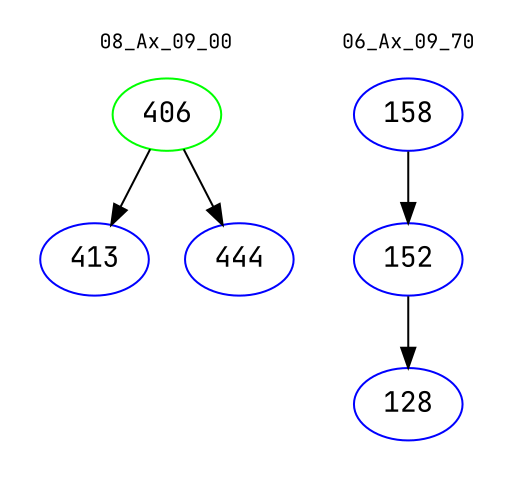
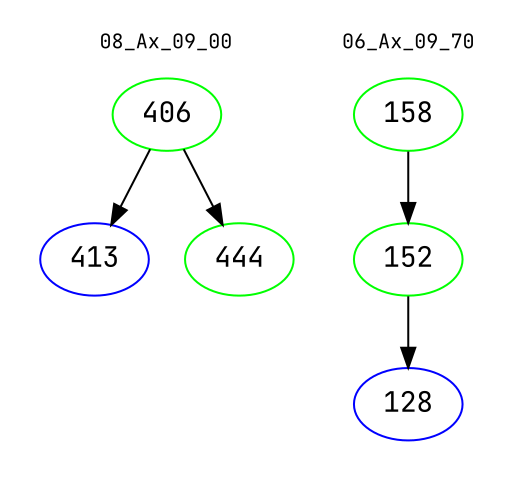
  digraph {
    fontname="JetBrains Mono"
    node [color=blue fontname="JetBrains Mono"]
    edge [color=black fontname="JetBrains Mono"]
    n1 [color=green label=406]
    n2 [label=413]
-   n3 [label=444]
-   n4 [label=158]
-   n5 [label=152]
+   n3 [color=green label=444]
+   n4 [color=green label=158]
+   n5 [color=green label=152]
    n6 [label=128]
    subgraph cluster_1 {
      color=white
      fontsize=10
      label="08_Ax_09_00"
      n1
      n2
      n3
    }
    subgraph cluster_2 {
      color=white
      fontsize=10
      label="06_Ax_09_70"
      n4
      n5
      n6
    }
    n1 -> n2
    n1 -> n3
    n4 -> n5
    n5 -> n6
  }
